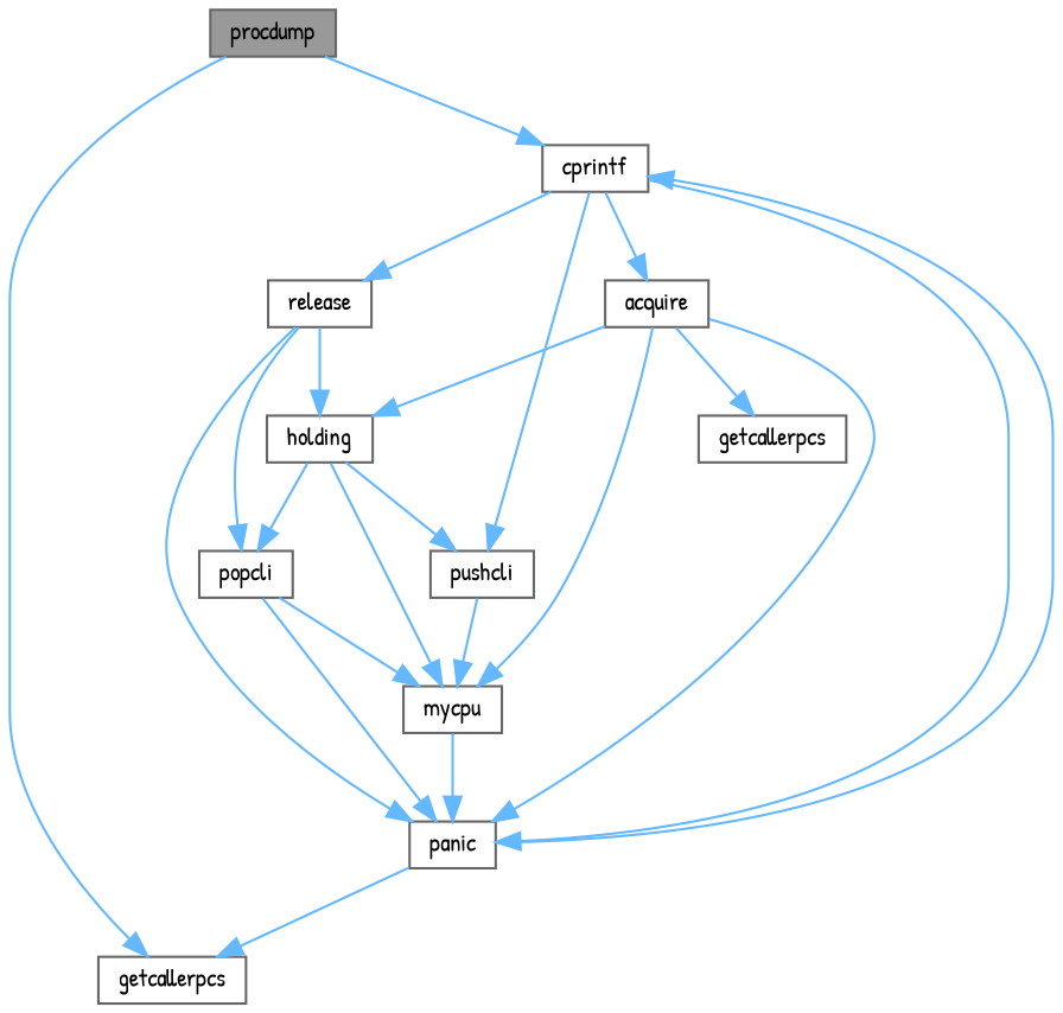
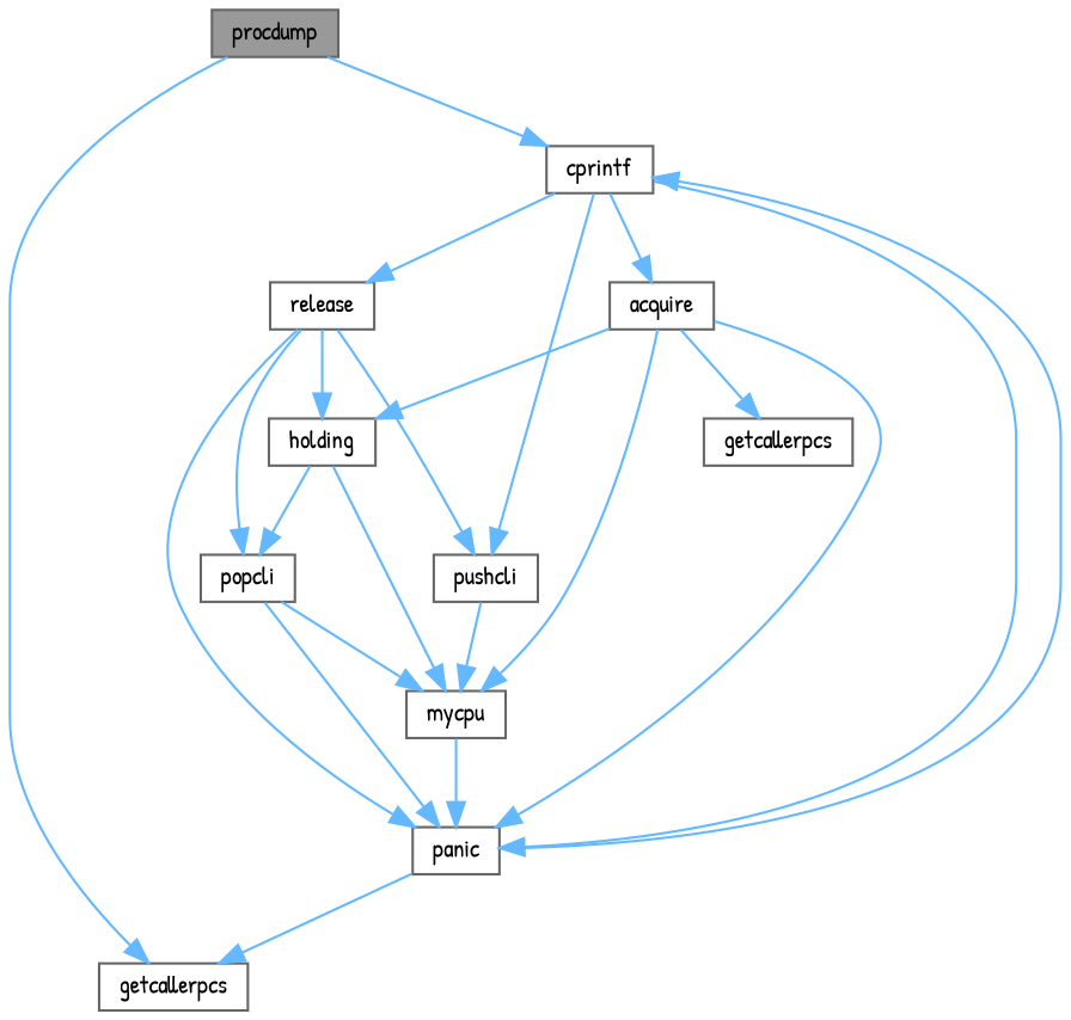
  digraph {
    fontname="Patrick Hand"
    rankdir=TB
    node [color=grey40 fillcolor=white fontname="Patrick Hand" fontsize=10 shape=box style=filled]
    edge [color=steelblue1 fontname="Patrick Hand" fontsize=10 labelfontname=Helvetica labelfontsize=10 style=solid]
    n1 [color=gray40 fillcolor=grey60 fontcolor=black height=0.2 label=procdump width=0.4]
    n2 [height=0.2 label=cprintf width=0.4]
    n3 [height=0.2 label=getcallerpcs width=0.4]
    n4 [height=0.2 label=acquire width=0.4]
    n5 [height=0.2 label=panic width=0.4]
    n6 [height=0.2 label=release width=0.4]
    n7 [height=0.2 label=pushcli width=0.4]
    n8 [height=0.2 label=getcallerpcs width=0.4]
    n9 [height=0.2 label=holding width=0.4]
    n10 [height=0.2 label=mycpu width=0.4]
    n11 [height=0.2 label=popcli width=0.4]
    n1 -> n2
    n1 -> n3
    n2 -> n4
    n2 -> n5
    n2 -> n6
    n2 -> n7
    n4 -> n5
    n4 -> n8
    n4 -> n9
    n4 -> n10
    n5 -> n2
    n5 -> n3
    n6 -> n5
    n6 -> n9
    n6 -> n11
    n7 -> n10
-   n9 -> n7
+   n6 -> n7
    n9 -> n10
    n9 -> n11
    n10 -> n5
    n11 -> n5
    n11 -> n10
  }
